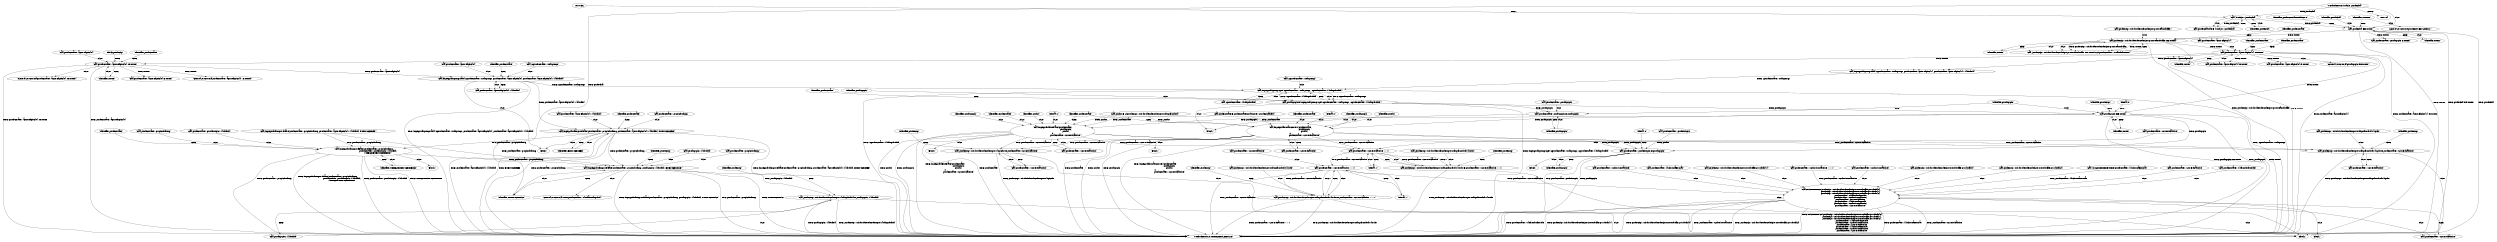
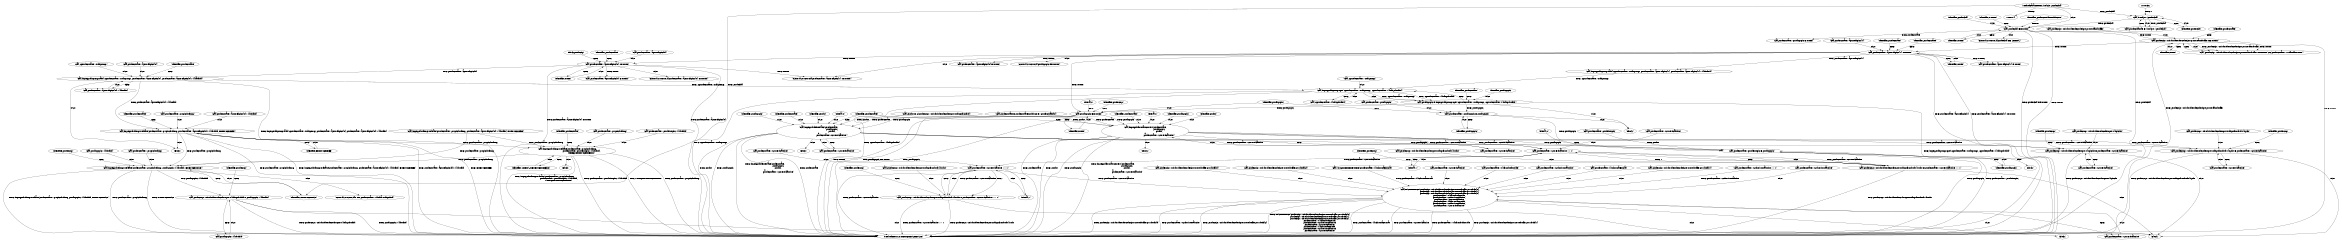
  digraph {
    n1 [label="(Call,impeg2_disp_mgr_add(&ps_dec_state->s_disp_mgr, ps_dec_state->aps_ref_pics[0], ps_dec_state->aps_ref_pics[0]->i4_buf_id))"]
    n2 [label="(Call,impeg2_buf_mgr_release(ps_dec_state->pv_pic_buf_mg, ps_dec_state->aps_ref_pics[0]->i4_buf_id, BUF_MGR_REF))"]
    n3 [label="(Call,impeg2_disp_mgr_get(&ps_dec_state->s_disp_mgr, &ps_dec_state->i4_disp_buf_id))"]
    n4 [label="(Block,)"]
    n5 [label="(MethodReturn,IV_API_CALL_STATUS_T)"]
    n6 [label="(Call,ps_dec_state->aps_ref_pics[0]->i4_buf_id)"]
    n7 [label="(Call,impeg2_buf_mgr_release(ps_dec_state->pv_pic_buf_mg,\n                                               ps_dec_state->ps_deint_pic->i4_buf_id,\n                                               MPEG2_BUF_MGR_DEINT))"]
    n8 [label="(Call,impeg2_buf_mgr_release(ps_dec_state->pv_pic_buf_mg, ps_disp_pic->i4_buf_id, BUF_MGR_DISP))"]
    n9 [label="(Identifier,FAIL_MGR_REF)"]
    n10 [label="(Call,ps_disp_pic = impeg2_disp_mgr_get(&ps_dec_state->s_disp_mgr, &ps_dec_state->i4_disp_buf_id))"]
    n11 [label="(Call,&ps_dec_state->i4_disp_buf_id)"]
    n12 [label="(Call,ps_dec_state->aps_ref_pics[0] != NULL)"]
    n13 [label="(ControlStructure,if(ps_dec_state->aps_ref_pics[0] != NULL))"]
    n14 [label="(Identifier,NULL)"]
    n15 [label="(Call,ps_dec_state->aps_ref_pics[0] = NULL)"]
    n16 [label="(ControlStructure,if(ps_dec_state->aps_ref_pics[1] != NULL))"]
    n17 [label="(Call,ps_disp_pic == NULL)"]
    n18 [label="(Call,impeg2d_deinterlace(ps_dec_state,\n                                            ps_disp_pic,\n                                            ps_dst,\n 0,\n                                            ps_dec_state->u2_vertical_size))"]
    n19 [label="(Call,ps_dec_state->ps_deint_pic = ps_disp_pic)"]
    n20 [label="(Call,impeg2d_format_convert(ps_dec_state,\n                                               ps_disp_pic,\n                                               ps_dst,\n 0,\n                                               ps_dec_state->u2_vertical_size))"]
    n21 [label="(Identifier,NULL)"]
    n22 [label="(Call,ps_dec_state->aps_ref_pics[1] != NULL)"]
    n23 [label="(Call,impeg2_disp_mgr_add(&ps_dec_state->s_disp_mgr, ps_dec_state->aps_ref_pics[1], ps_dec_state->aps_ref_pics[1]->i4_buf_id))"]
    n24 [label="(Identifier,NULL)"]
    n25 [label="(Call,ps_dec_state->aps_ref_pics[1] = NULL)"]
    n26 [label="(Call,ps_dec_state->aps_ref_pics[0] = NULL)"]
    n27 [label="(ControlStructure,if(ps_disp_pic == NULL))"]
    n28 [label="(Call,ps_dec_ip->s_ivd_video_decode_ip_t.pv_stream_buffer == NULL)"]
    n29 [label="(Identifier,NULL)"]
    n30 [label="(Call,(ps_dec_ip->s_ivd_video_decode_ip_t.pv_stream_buffer == NULL)&&(ps_dec_state->u1_flushfrm==0))"]
    n31 [label="(Call,ps_dechdl == NULL)"]
    n32 [label="(Call,ps_dec_state->ps_disp_pic = NULL)"]
    n33 [label="(Identifier,NULL)"]
    n34 [label="(ControlStructure,if(ps_dechdl == STATUS))"]
    n35 [label="(Call,(iv_obj_t *)ps_dechdl)"]
    n36 [label="(Call,ps_dec_handle = (iv_obj_t *)ps_dechdl)"]
    n37 [label="(Identifier,ps_dechdl)"]
-   n38 [label="(MethodReturn,iv_obj_t *ps_dechdl)"]
+   n38 [label="(MethodParameterIn,iv_obj_t *ps_dechdl)"]
    1000104
    n40 [label="(Identifier,BUF_MGR_DISP)"]
-   n41 [label="(Identifier,MPEG2_BUF_MGR_DEINT)"]
+   n41 [label="(Identifier,STATUS2_BUF_MGR_DEINT)"]
    n42 [label="(Block,)"]
    n43 [label="(Call,ps_dec_op->s_ivd_video_decode_op_t.u4_disp_buf_id = ps_disp_pic->i4_buf_id)"]
    n44 [label="(ControlStructure,if(0 == ps_dec_state->u4_share_disp_buf))"]
    n45 [label="(Call,ps_disp_pic->i4_buf_id)"]
    n46 [label="(Block,)"]
    n47 [label="(Call,ps_dec_state->ps_disp_pic = ps_disp_pic)"]
    n48 [label="(Block,)"]
    n49 [label="(Identifier,ps_disp_pic)"]
    n50 [label="(Call,ps_dec_op->s_ivd_video_decode_op_t.u4_pic_ht = ps_dec_state->u2_vertical_size)"]
    n51 [label="(Call,ps_dec_op->s_ivd_video_decode_op_t.s_disp_frm_buf.u4_y_ht = ps_dec_state->u2_vertical_size)"]
    n52 [label="(Call,ps_dec_state->u2_vertical_size >> 1)"]
    n53 [label="(Call,ps_dec_state->u2_vertical_size)"]
    n54 [label="(Block,)"]
    n55 [label="(Block,)"]
    n56 [label="(Identifier,ps_disp_pic)"]
    n57 [label="(Call,ps_dec_state->u2_vertical_size)"]
    n58 [label="(Block,)"]
    n59 [label="(Call,ps_dec_state->u2_vertical_size)"]
    n60 [label="(Call,ps_dec_state->u2_vertical_size)"]
    n61 [label="(Call,ps_dec_op->s_ivd_video_decode_op_t.s_disp_frm_buf.u4_u_ht = ps_dec_state->u2_vertical_size >> 1)"]
    n62 [label="(Call,ps_dec_state->u2_vertical_size >> 1)"]
    n63 [label="(Literal,1)"]
    n64 [label="(Call,ps_dec_op->s_ivd_video_decode_op_t.s_disp_frm_buf.u4_v_ht = ps_dec_state->u2_vertical_size >> 1)"]
    n65 [label="(Call,INSERT_LOGO(ps_dec_ip->s_ivd_video_decode_ip_t.s_out_buffer.pu1_bufs[0],\n                                ps_dec_ip->s_ivd_video_decode_ip_t.s_out_buffer.pu1_bufs[1],\n                                ps_dec_ip->s_ivd_video_decode_ip_t.s_out_buffer.pu1_bufs[2],\n                                ps_dec_state->u4_frm_buf_stride,\n                                ps_dec_state->u2_horizontal_size,\n                                ps_dec_state->u2_vertical_size,\n                                ps_dec_state->i4_chromaFormat,\n                                ps_dec_state->u2_horizontal_size,\n                                ps_dec_state->u2_vertical_size))"]
    n66 [label="(Literal,1)"]
    n67 [label="(Block,)"]
    n68 [label="(Call,ps_dec_state->u2_vertical_size)"]
    n69 [label="(Call,&ps_dec_state->s_disp_mgr)"]
    n70 [label="(Identifier,ps_dec_op)"]
    n71 [label="(Identifier,ps_dec_op)"]
    n72 [label="(Call,ps_dec_state->aps_ref_pics[0])"]
    n73 [label="(Literal,0)"]
    n74 [label="(Call,(IV_COLOR_FORMAT_T)ps_dec_state->i4_chromaFormat)"]
    n75 [label="(Identifier,ps_dec_state)"]
    n76 [label="(Identifier,ps_disp_pic)"]
    n77 [label="(Literal,0)"]
    n78 [label="(Identifier,ps_dec_op)"]
    n79 [label="(Call,ps_dec_state->u2_vertical_size)"]
    n80 [label="(Call,impeg2_buf_mgr_release(ps_dec_state->pv_pic_buf_mg, ps_dec_state->aps_ref_pics[0]->i4_buf_id, BUF_MGR_REF))"]
    n81 [label="(Call,ps_dec_state->aps_ref_pics[0])"]
    n82 [label="(Call,ps_dec_state->aps_ref_pics[0]->i4_buf_id)"]
    n83 [label="(Call,ps_dec_state->u2_vertical_size)"]
    n84 [label="(Call,ps_dec_state->ps_deint_pic->i4_buf_id)"]
    n85 [label="(Call,ps_dst = &(ps_dec_op->s_ivd_video_decode_op_t.s_disp_frm_buf))"]
    n86 [label="(Identifier,ps_dec_op)"]
    n87 [label="(Identifier,ps_dec_state)"]
    n88 [label="(Call,ps_dec_state->ps_deint_pic)"]
    n89 [label="(Literal,0)"]
    n90 [label="(Call,ps_disp_pic->i4_buf_id)"]
    n91 [label="(Literal,0)"]
    n92 [label="(Identifier,ps_dec_state)"]
    n93 [label="(Identifier,ps_disp_pic)"]
    n94 [label="(Identifier,ps_disp_pic)"]
    n95 [label="(Identifier,ps_dec_state)"]
    n96 [label="(Call,ps_dec_state->u4_frm_buf_stride)"]
    n97 [label="(Call,ps_dec_state->aps_ref_pics[1])"]
    n98 [label="(Call,ps_dec_op->s_ivd_video_decode_op_t.s_disp_frm_buf.u4_y_ht)"]
    n99 [label="(Call,ps_dec_op->s_ivd_video_decode_op_t.s_disp_frm_buf.u4_v_ht)"]
    n100 [label="(Block,ps_dec_ip)"]
    n101 [label="(Call,ps_dec_state->u2_horizontal_size)"]
    n102 [label="(Identifier,ps_dec_op)"]
    n103 [label="(Identifier,ps_dec_op)"]
    n104 [label="(Identifier,ps_dec_state)"]
    n105 [label="(Identifier,ps_dec_state)"]
    n106 [label="(Identifier,IV_FAIL)"]
    n107 [label="(Call,ps_dec_state->pv_pic_buf_mg)"]
    n108 [label="(Call,ps_dec_ip->s_ivd_video_decode_ip_t.pv_stream_buffer)"]
    n109 [label="(Identifier,ps_dec_state)"]
    n110 [label="(Call,ps_dec_state->i4_chromaFormat)"]
    n111 [label="(Identifier,ps_dec_stride_multi_core)"]
    n112 [label="(Call,ps_dec_state = ps_dec_state_multi_core->ps_dec_state[0])"]
    n113 [label="(Identifier,ps_dec_state)"]
    n114 [label="(Call,ps_dec_ip->s_ivd_video_decode_ip_t.s_out_buffer.pu1_bufs[1])"]
    n115 [label="(Identifier,ps_dechdl)"]
    n116 [label="(Call,ps_dec_state->u2_horizontal_size >> 1)"]
    n117 [label="(Call,ps_dec_state->u2_horizontal_size)"]
    n118 [label="(Identifier,ps_dst)"]
    n119 [label="(Call,ps_dec_state->pv_pic_buf_mg)"]
    n120 [label="(Identifier,ps_disp_pic)"]
    n121 [label="(Call,ps_dec_op->s_ivd_video_decode_op_t.s_disp_frm_buf.u4_u_ht)"]
    n122 [label="(Call,ps_dec_state->ps_disp_pic)"]
    n123 [label="(Call,ps_dec_ip->s_ivd_video_decode_ip_t.s_out_buffer.pu1_bufs[0])"]
+   n124 [label="(Call,ps_dec_op->s_ivd_video_decode_op_t.u4_pic_ht)"]
    n125 [label="(Identifier,ps_dec_state)"]
    n126 [label="(Call,ps_dec_state->u2_vertical_size)"]
    n127 [label="(Identifier,ps_dec_op)"]
    n128 [label="(Call,&ps_dec_state->s_disp_mgr)"]
    n129 [label="(Call,ps_dec_state->pv_pic_buf_mg)"]
    n130 [label="(Identifier,ps_dec_state)"]
    n131 [label="(Identifier,ps_dst)"]
    n132 [label="(Call,ps_dec_ip->s_ivd_video_decode_ip_t.s_out_buffer.pu1_bufs[2])"]
    n133 [label="(Identifier,ps_dec_state)"]
    1000156
    n1 -> n2 [label="DDG: ps_dec_state->aps_ref_pics[0]->i4_buf_id"]
    n1 -> n3 [label="DDG: &ps_dec_state->s_disp_mgr"]
    n1 -> n4 [label="AST: "]
    n1 -> n5 [label="DDG: impeg2_disp_mgr_add(&ps_dec_state->s_disp_mgr, ps_dec_state->aps_ref_pics[0], ps_dec_state->aps_ref_pics[0]->i4_buf_id)"]
    n1 -> n6 [label="CFG: "]
    n2 -> n4 [label="AST: "]
    n2 -> n5 [label="DDG: ps_dec_state->pv_pic_buf_mg"]
    n2 -> n5 [label="DDG: impeg2_buf_mgr_release(ps_dec_state->pv_pic_buf_mg, ps_dec_state->aps_ref_pics[0]->i4_buf_id, BUF_MGR_REF)"]
    n2 -> n5 [label="DDG: ps_dec_state->aps_ref_pics[0]->i4_buf_id"]
    n2 -> n5 [label="DDG: BUF_MGR_REF"]
    n2 -> n7 [label="DDG: ps_dec_state->pv_pic_buf_mg"]
    n2 -> n8 [label="DDG: ps_dec_state->pv_pic_buf_mg"]
    n2 -> n9 [label="CFG: "]
    n3 -> n5 [label="DDG: &ps_dec_state->s_disp_mgr"]
    n3 -> n5 [label="DDG: &ps_dec_state->i4_disp_buf_id"]
    n3 -> n10 [label="AST: "]
    n3 -> n10 [label="DDG: &ps_dec_state->s_disp_mgr"]
    n3 -> n10 [label="DDG: &ps_dec_state->i4_disp_buf_id"]
    n3 -> n11 [label="CFG: "]
    n6 -> n1 [label="AST: "]
    n7 -> n5 [label="DDG: ps_dec_state->pv_pic_buf_mg"]
    n7 -> n5 [label="DDG: impeg2_buf_mgr_release(ps_dec_state->pv_pic_buf_mg,\n                                               ps_dec_state->ps_deint_pic->i4_buf_id,\n                                               MPEG2_BUF_MGR_DEINT)"]
    n7 -> n5 [label="DDG: ps_dec_state->ps_deint_pic->i4_buf_id"]
    n7 -> n5 [label="DDG: MPEG2_BUF_MGR_DEINT"]
    n7 -> n8 [label="DDG: ps_dec_state->pv_pic_buf_mg"]
    n7 -> n41 [label="CFG: "]
    n7 -> n42 [label="AST: "]
    n8 -> n5 [label="DDG: BUF_MGR_DISP"]
    n8 -> n5 [label="DDG: impeg2_buf_mgr_release(ps_dec_state->pv_pic_buf_mg, ps_disp_pic->i4_buf_id, BUF_MGR_DISP)"]
    n8 -> n5 [label="DDG: ps_dec_state->pv_pic_buf_mg"]
    n8 -> n40 [label="CFG: "]
    n8 -> n43 [label="DDG: ps_disp_pic->i4_buf_id"]
    n8 -> n44 [label="AST: "]
    n9 -> n2 [label="AST: "]
    n10 -> n3 [label="CFG: "]
    n10 -> n5 [label="DDG: impeg2_disp_mgr_get(&ps_dec_state->s_disp_mgr, &ps_dec_state->i4_disp_buf_id)"]
    n10 -> n17 [label="DDG: ps_disp_pic"]
    n10 -> n47 [label="DDG: ps_disp_pic"]
    n10 -> n48 [label="AST: "]
    n11 -> n3 [label="AST: "]
    n12 -> n1 [label="DDG: ps_dec_state->aps_ref_pics[0]"]
    n12 -> n5 [label="DDG: ps_dec_state->aps_ref_pics[0] != NULL"]
    n12 -> n5 [label="DDG: ps_dec_state->aps_ref_pics[0]"]
    n12 -> n13 [label="AST: "]
    n12 -> n14 [label="CFG: "]
    n12 -> n15 [label="DDG: NULL"]
    n12 -> n16 [label="DDG: NULL"]
    n14 -> n12 [label="AST: "]
    n17 -> n5 [label="DDG: NULL"]
    n17 -> n5 [label="DDG: ps_disp_pic == NULL"]
    n17 -> n5 [label="DDG: ps_disp_pic"]
    n17 -> n18 [label="DDG: ps_disp_pic"]
-   n17 -> n19 [label="DDG: ps_disp_pic"]
+   n47 -> n19 [label="DDG: ps_disp_pic"]
    n17 -> n20 [label="DDG: ps_disp_pic"]
    n17 -> n21 [label="CFG: "]
    n18 -> n5 [label="DDG: ps_dst"]
    n18 -> n5 [label="DDG: ps_disp_pic"]
    n18 -> n5 [label="DDG: impeg2d_deinterlace(ps_dec_state,\n                                            ps_disp_pic,\n                                            ps_dst,\n 0,\n                                            ps_dec_state->u2_vertical_size)"]
    n18 -> n5 [label="DDG: ps_dec_state"]
    n18 -> n19 [label="DDG: ps_disp_pic"]
    n18 -> n50 [label="DDG: ps_dec_state->u2_vertical_size"]
    n18 -> n51 [label="DDG: ps_dec_state->u2_vertical_size"]
    n18 -> n52 [label="DDG: ps_dec_state->u2_vertical_size"]
    n18 -> n53 [label="CFG: "]
    n18 -> n54 [label="AST: "]
    n19 -> n5 [label="DDG: ps_disp_pic"]
    n19 -> n5 [label="DDG: ps_dec_state->ps_deint_pic"]
    n19 -> n55 [label="AST: "]
    n19 -> n56 [label="CFG: "]
    n20 -> n5 [label="DDG: impeg2d_format_convert(ps_dec_state,\n                                               ps_disp_pic,\n                                               ps_dst,\n 0,\n                                               ps_dec_state->u2_vertical_size)"]
    n20 -> n5 [label="DDG: ps_dec_state"]
    n20 -> n5 [label="DDG: ps_dst"]
    n20 -> n5 [label="DDG: ps_disp_pic"]
    n20 -> n19 [label="DDG: ps_disp_pic"]
    n20 -> n50 [label="DDG: ps_dec_state->u2_vertical_size"]
    n20 -> n51 [label="DDG: ps_dec_state->u2_vertical_size"]
    n20 -> n52 [label="DDG: ps_dec_state->u2_vertical_size"]
    n20 -> n57 [label="CFG: "]
    n20 -> n58 [label="AST: "]
    n21 -> n17 [label="AST: "]
    n22 -> n5 [label="DDG: ps_dec_state->aps_ref_pics[1] != NULL"]
    n22 -> n5 [label="DDG: ps_dec_state->aps_ref_pics[1]"]
    n22 -> n12 [label="DDG: NULL"]
+   n22 -> n16 [label="AST: "]
    n22 -> n17 [label="DDG: NULL"]
    n22 -> n23 [label="DDG: ps_dec_state->aps_ref_pics[1]"]
    n22 -> n24 [label="CFG: "]
-   n22 -> n25 [label="DDG: NULL"]
+   n22 -> n25 [label="DDG: MPEG"]
    n22 -> n26 [label="DDG: NULL"]
    n22 -> n27 [label="AST: "]
    n23 -> n3 [label="DDG: &ps_dec_state->s_disp_mgr"]
    n24 -> n22 [label="AST: "]
    n28 -> n5 [label="DDG: ps_dec_ip->s_ivd_video_decode_ip_t.pv_stream_buffer"]
    n28 -> n5 [label="DDG: NULL"]
    n28 -> n22 [label="DDG: NULL"]
    n28 -> n29 [label="CFG: "]
    n28 -> n30 [label="AST: "]
    n28 -> n30 [label="DDG: ps_dec_ip->s_ivd_video_decode_ip_t.pv_stream_buffer"]
    n28 -> n30 [label="DDG: NULL"]
    n29 -> n28 [label="AST: "]
    n30 -> n28 [label="CFG: "]
    n31 -> n5 [label="DDG: ps_dechdl == NULL"]
    n31 -> n5 [label="DDG: ps_dechdl"]
    n31 -> n5 [label="DDG: NULL"]
    n31 -> n28 [label="DDG: NULL"]
-   n31 -> n32 [label="DDG: NULL"]
+   n31 -> n32 [label="DDG: ps_dec_state"]
    n31 -> n33 [label="CFG: "]
-   n106 -> n34 [label="AST: "]
+   n31 -> n34 [label="AST: "]
    n33 -> n31 [label="AST: "]
    n35 -> n31 [label="DDG: ps_dechdl"]
    n35 -> n36 [label="AST: "]
    n35 -> n36 [label="DDG: ps_dechdl"]
    n35 -> n37 [label="CFG: "]
    n36 -> n35 [label="CFG: "]
    n37 -> n35 [label="AST: "]
    n38 -> n31 [label="AST: "]
    n38 -> n35 [label="DDG: ps_dechdl"]
    n38 -> 1000104 [label="MPEG: "]
    n38 -> n40 [label="DDG: ps_dechdl"]
    n40 -> n8 [label="AST: "]
    n41 -> n7 [label="AST: "]
    n43 -> n5 [label="DDG: ps_dec_op->s_ivd_video_decode_op_t.u4_disp_buf_id"]
    n43 -> n5 [label="DDG: ps_disp_pic->i4_buf_id"]
    n43 -> n45 [label="CFG: "]
    n43 -> n46 [label="AST: "]
    n45 -> n43 [label="AST: "]
    n47 -> n48 [label="AST: "]
    n47 -> n49 [label="CFG: "]
    n49 -> n47 [label="AST: "]
    n50 -> n5 [label="DDG: ps_dec_op->s_ivd_video_decode_op_t.u4_pic_ht"]
    n50 -> n46 [label="AST: "]
    n50 -> n59 [label="CFG: "]
    n51 -> n5 [label="DDG: ps_dec_op->s_ivd_video_decode_op_t.s_disp_frm_buf.u4_y_ht"]
    n51 -> n46 [label="AST: "]
    n51 -> n60 [label="CFG: "]
    n52 -> n61 [label="AST: "]
    n52 -> n61 [label="DDG: ps_dec_state->u2_vertical_size"]
    n52 -> n61 [label="DDG: 1"]
    n52 -> n62 [label="DDG: ps_dec_state->u2_vertical_size"]
    n52 -> n63 [label="CFG: "]
    n53 -> n18 [label="AST: "]
    n56 -> n19 [label="AST: "]
    n57 -> n20 [label="AST: "]
    n59 -> n50 [label="AST: "]
    n60 -> n51 [label="AST: "]
    n61 -> n5 [label="DDG: ps_dec_op->s_ivd_video_decode_op_t.s_disp_frm_buf.u4_u_ht"]
    n61 -> n46 [label="AST: "]
    n61 -> n52 [label="CFG: "]
    n62 -> n5 [label="DDG: ps_dec_state->u2_vertical_size"]
    n62 -> n64 [label="AST: "]
    n62 -> n64 [label="DDG: ps_dec_state->u2_vertical_size"]
    n62 -> n64 [label="DDG: 1"]
    n62 -> n65 [label="DDG: ps_dec_state->u2_vertical_size"]
    n62 -> n66 [label="CFG: "]
    n63 -> n52 [label="AST: "]
    n64 -> n5 [label="DDG: ps_dec_op->s_ivd_video_decode_op_t.s_disp_frm_buf.u4_v_ht"]
    n64 -> n5 [label="DDG: ps_dec_state->u2_vertical_size >> 1"]
    n64 -> n46 [label="AST: "]
    n64 -> n62 [label="CFG: "]
    n65 -> n5 [label="DDG: ps_dec_state->u2_vertical_size"]
    n65 -> n5 [label="DDG: ps_dec_state->u4_frm_buf_stride"]
    n65 -> n5 [label="DDG: ps_dec_ip->s_ivd_video_decode_ip_t.s_out_buffer.pu1_bufs[1]"]
    n65 -> n5 [label="DDG: ps_dec_ip->s_ivd_video_decode_ip_t.s_out_buffer.pu1_bufs[0]"]
    n65 -> n5 [label="DDG: ps_dec_state->u2_horizontal_size"]
    n65 -> n5 [label="DDG: ps_dec_ip->s_ivd_video_decode_ip_t.s_out_buffer.pu1_bufs[2]"]
    n65 -> n5 [label="DDG: INSERT_LOGO(ps_dec_ip->s_ivd_video_decode_ip_t.s_out_buffer.pu1_bufs[0],\n                                ps_dec_ip->s_ivd_video_decode_ip_t.s_out_buffer.pu1_bufs[1],\n                                ps_dec_ip->s_ivd_video_decode_ip_t.s_out_buffer.pu1_bufs[2],\n                                ps_dec_state->u4_frm_buf_stride,\n                                ps_dec_state->u2_horizontal_size,\n                                ps_dec_state->u2_vertical_size,\n                                ps_dec_state->i4_chromaFormat,\n                                ps_dec_state->u2_horizontal_size,\n                                ps_dec_state->u2_vertical_size)"]
    n65 -> n5 [label="DDG: ps_dec_state->i4_chromaFormat"]
    n65 -> n67 [label="AST: "]
    n65 -> n68 [label="CFG: "]
    n66 -> n62 [label="AST: "]
    n68 -> n65 [label="AST: "]
    n69 -> n1 [label="AST: "]
    n70 -> n50 [label="CFG: "]
    n71 -> n43 [label="CFG: "]
    n72 -> n12 [label="AST: "]
    n73 -> n18 [label="AST: "]
    n74 -> n65 [label="DDG: ps_dec_state->i4_chromaFormat"]
    n75 -> n20 [label="AST: "]
    n76 -> n18 [label="AST: "]
    n77 -> n19 [label="CFG: "]
    n78 -> n8 [label="CFG: "]
    n79 -> n62 [label="AST: "]
    n80 -> n7 [label="DDG: ps_dec_state->pv_pic_buf_mg"]
    n80 -> n8 [label="DDG: ps_dec_state->pv_pic_buf_mg"]
    n81 -> n1 [label="AST: "]
    n82 -> n2 [label="AST: "]
    n83 -> n65 [label="AST: "]
    n84 -> n7 [label="AST: "]
    n85 -> n18 [label="DDG: ps_dst"]
    n85 -> n20 [label="DDG: ps_dst"]
    n86 -> n64 [label="CFG: "]
    n87 -> n7 [label="CFG: "]
    n88 -> n19 [label="DDG: ps_dst"]
    n89 -> n17 [label="CFG: "]
    n90 -> n8 [label="AST: "]
    n91 -> n20 [label="AST: "]
    n92 -> n18 [label="CFG: "]
    n92 -> n20 [label="CFG: "]
    n93 -> n17 [label="AST: "]
    n93 -> n47 [label="CFG: "]
    n94 -> n20 [label="AST: "]
    n95 -> n2 [label="CFG: "]
    n96 -> n65 [label="AST: "]
    n97 -> n22 [label="AST: "]
    n98 -> n51 [label="AST: "]
    n99 -> n64 [label="AST: "]
-   n100 -> n12 [label="DDG: "]
+   n100 -> n12 [label="CFG: "]
    n101 -> n65 [label="AST: "]
    n102 -> n51 [label="CFG: "]
    n103 -> n61 [label="CFG: "]
    n104 -> n28 [label="CFG: "]
    n105 -> n22 [label="CFG: "]
    n106 -> n31 [label="CFG: "]
    n107 -> n7 [label="AST: "]
    n108 -> n28 [label="AST: "]
    n109 -> n10 [label="CFG: "]
    n110 -> n65 [label="AST: "]
-   n111 -> n31 [label="CFG: "]
+   n111 -> n31 [label="DEINT: "]
    n112 -> n18 [label="DDG: ps_dec_state"]
    n112 -> n20 [label="DDG: ps_dec_state"]
    n113 -> n18 [label="AST: "]
    n114 -> n65 [label="AST: "]
    n115 -> n31 [label="AST: "]
    n116 -> n65 [label="DDG: ps_dec_state->u2_horizontal_size"]
    n117 -> n65 [label="AST: "]
    n118 -> n20 [label="AST: "]
    n119 -> n8 [label="AST: "]
    n120 -> n10 [label="AST: "]
    n121 -> n61 [label="AST: "]
    n122 -> n47 [label="AST: "]
    n123 -> n65 [label="AST: "]
+   n124 -> n50 [label="AST: "]
    n125 -> n22 [label="CFG: "]
    n126 -> n52 [label="AST: "]
    n127 -> n17 [label="CFG: "]
    n128 -> n3 [label="AST: "]
    n129 -> n2 [label="AST: "]
    n130 -> n12 [label="CFG: "]
    n131 -> n18 [label="AST: "]
    n132 -> n65 [label="AST: "]
    n133 -> n1 [label="CFG: "]
    1000156 -> n35 [label="DDG: 1"]
  }
